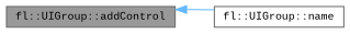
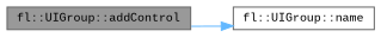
  digraph {
    rankdir=LR
    fontname="Liberation Mono"
    node [fontname="Liberation Mono" fontsize=10 shape=box style=filled]
    n1 [color=gray40 fillcolor=grey60 fontcolor=black height=0.2 label="fl::UIGroup::addControl" width=0.4]
    n2 [color=grey40 fillcolor=white height=0.2 label="fl::UIGroup::name" width=0.4]
-   n2 -> n1 [color=steelblue1 fontname="Liberation Mono" fontsize=10 labelfontname=Helvetica labelfontsize=10 style=solid]
+   n1 -> n2 [color=steelblue1 fontname="Liberation Mono" fontsize=10 labelfontname=Helvetica labelfontsize=10 style=solid]
  }
